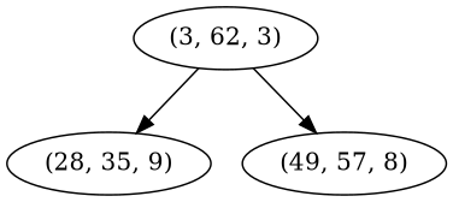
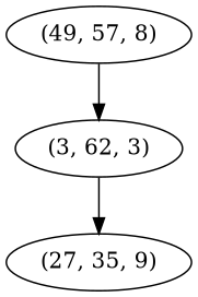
  digraph {
    edge [style=solid]
    "(3, 62, 3)"
-   "(27, 35, 9)" [label="(28, 35, 9)"]
+   "(27, 35, 9)"
    "(49, 57, 8)"
    "(3, 62, 3)" -> "(27, 35, 9)"
-   "(3, 62, 3)" -> "(49, 57, 8)"
+   "(49, 57, 8)" -> "(3, 62, 3)"
  }
